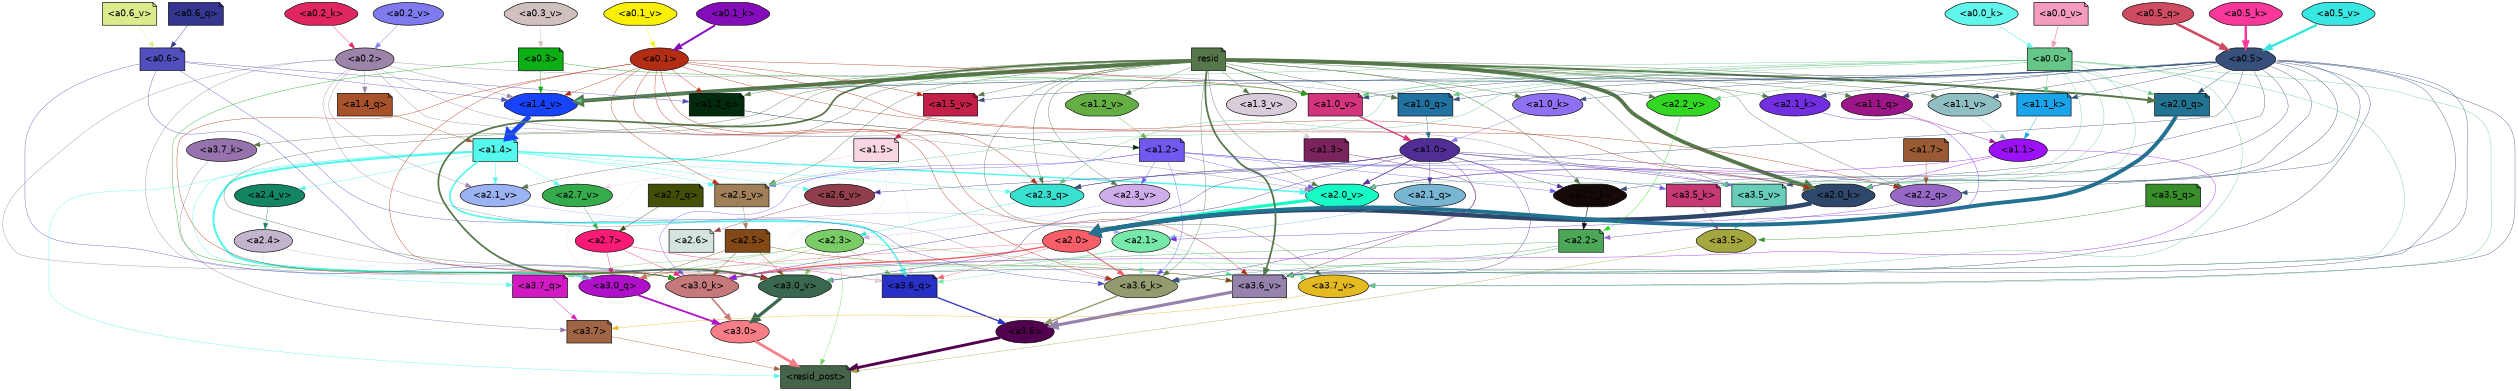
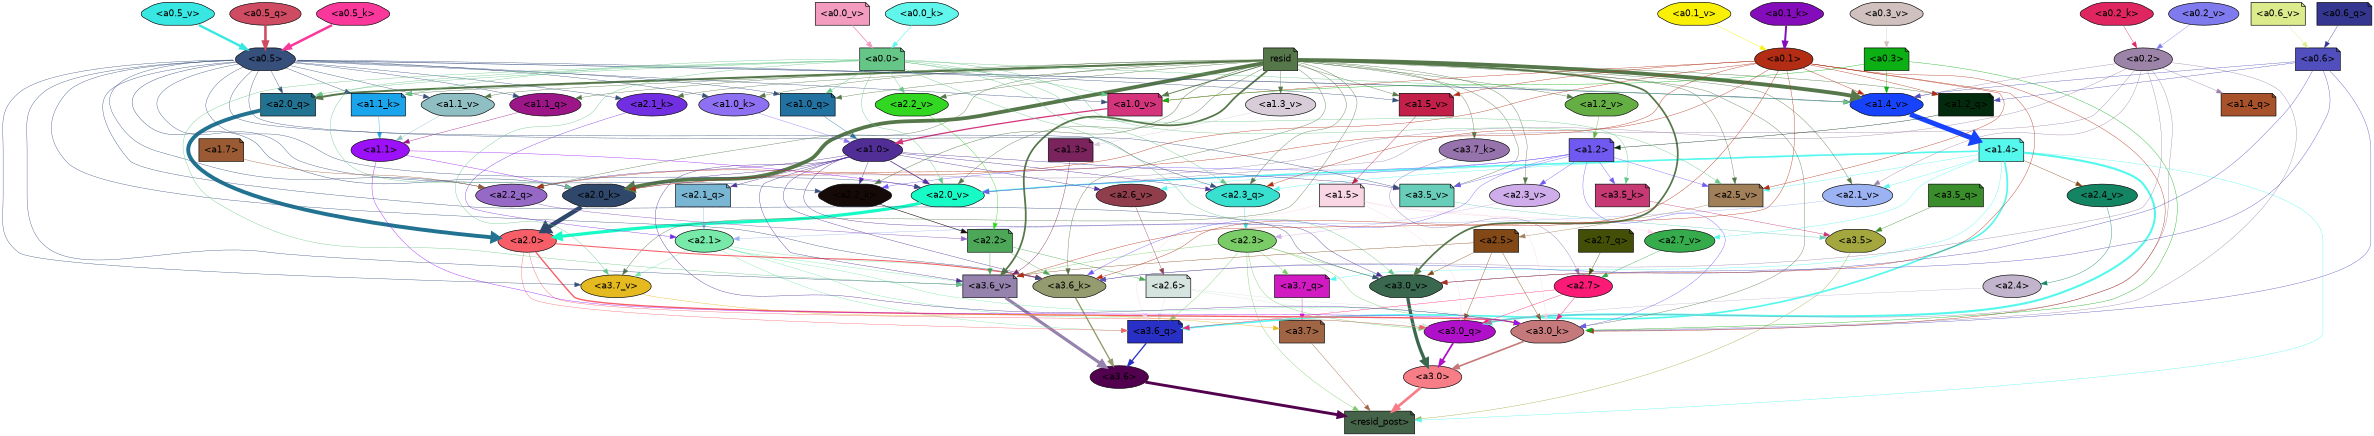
  strict digraph {
    splines=true
    node [color=black fontname=Helvetica shape=note style="filled, rounded"]
    edge [color="#56774a" penwidth=0.6]
    "<a3.7>" [fillcolor="#a06544"]
    "<resid_post>" [fillcolor="#456348"]
    "<a3.6>" [fillcolor="#52014e" shape=ellipse]
    "<a3.5>" [fillcolor="#a4a73e" shape=hexagon]
    "<a3.0>" [fillcolor="#f77d86" shape=ellipse]
    "<a2.3>" [fillcolor="#7acc66" shape=ellipse]
    "<a3.7_q>" [fillcolor="#d21ac2"]
    "<a3.6_q>" [fillcolor="#2930c6"]
    "<a3.0_q>" [fillcolor="#b010c9" shape=ellipse]
    "<a3.0_k>" [fillcolor="#c6797a" shape=hexagon]
    "<a3.6_v>" [fillcolor="#9582ad"]
    "<a3.0_v>" [fillcolor="#39684e" shape=hexagon]
    "<a1.4>" [fillcolor="#55f8ed"]
    "<a2.3_q>" [fillcolor="#38e0d0" shape=hexagon]
    "<a2.7_v>" [fillcolor="#35ab4c" shape=ellipse]
    "<a2.6_v>" [fillcolor="#903e4c" shape=ellipse]
    "<a2.5_v>" [fillcolor="#a17f59"]
    "<a2.4_v>" [fillcolor="#138563" shape=ellipse]
    "<a2.1_v>" [fillcolor="#9bb2f3" shape=ellipse]
    "<a2.0_v>" [fillcolor="#17fcc7" shape=hexagon]
    "<a2.7>" [fillcolor="#fb1b76" shape=ellipse]
    "<a2.6>" [fillcolor="#d6e4df"]
    "<a2.5>" [fillcolor="#824917"]
    "<a2.4>" [fillcolor="#c2b4cc" shape=ellipse]
    "<a2.1>" [fillcolor="#77eaa9" shape=ellipse]
    "<a2.0>" [fillcolor="#f75e67" shape=ellipse]
    "<a3.6_k>" [fillcolor="#949b6e" shape=hexagon]
    "<a3.7_v>" [fillcolor="#e5b920" shape=ellipse]
    "<a3.5_q>" [fillcolor="#398d2b"]
    "<a3.7_k>" [fillcolor="#9673ac" shape=ellipse]
    "<a3.5_k>" [fillcolor="#c63972"]
    "<a3.5_v>" [fillcolor="#68ceb9"]
    "<a1.5>" [fillcolor="#f8d6e4"]
    "<a0.2>" [fillcolor="#9c84a9" shape=ellipse]
    "<a2.0_k>" [fillcolor="#2f476a" shape=hexagon]
    "<a1.4_q>" [fillcolor="#a7522b"]
    "<a1.0_q>" [fillcolor="#2272a1"]
    "<a1.4_v>" [fillcolor="#1743fd" shape=hexagon]
    "<a1.0>" [fillcolor="#512e96" shape=hexagon]
    "<a2.2_q>" [fillcolor="#9769c7" shape=ellipse]
    "<a2.2_k>" [fillcolor="#160a09" shape=hexagon]
-   "<a2.1_q>" [fillcolor="#79b6d4" shape=ellipse]
+   "<a2.1_q>" [fillcolor="#79b6d4"]
    n43 [fillcolor="#56774a" label=resid]
    "<a2.0_q>" [fillcolor="#227291"]
    "<a2.1_k>" [fillcolor="#722fe2" shape=ellipse]
    "<a2.3_v>" [fillcolor="#ceadea" shape=ellipse]
    "<a2.2_v>" [fillcolor="#31d720" shape=hexagon]
    "<a1.2_q>" [fillcolor="#042a0e"]
    "<a1.1_q>" [fillcolor="#9d1687" shape=ellipse]
    "<a1.1_k>" [fillcolor="#19a4ec"]
    "<a1.0_k>" [fillcolor="#8e70f2" shape=ellipse]
    "<a1.5_v>" [fillcolor="#c22049"]
    "<a1.3_v>" [fillcolor="#d7ccd8" shape=ellipse]
    "<a1.2_v>" [fillcolor="#65ae44" shape=hexagon]
    "<a1.1_v>" [fillcolor="#8fbec3" shape=hexagon]
    "<a1.0_v>" [fillcolor="#d4347b"]
    "<a2.2>" [fillcolor="#4da758"]
    "<a1.2>" [fillcolor="#6f59f1"]
    "<a1.1>" [fillcolor="#9d11f8" shape=ellipse]
    "<a1.3>" [fillcolor="#7a235c"]
    "<a0.6>" [fillcolor="#514fbd"]
    "<a0.5>" [fillcolor="#374f7b" shape=hexagon]
    "<a0.1>" [fillcolor="#b22d13" shape=ellipse]
    "<a0.0>" [fillcolor="#66c687"]
    "<a0.3>" [fillcolor="#0db014"]
    "<a2.7_q>" [fillcolor="#434e06"]
    "<a1.7>" [fillcolor="#9a5b34"]
    "<a0.6_q>" [fillcolor="#34368f"]
    "<a0.5_q>" [fillcolor="#ce4b62" shape=ellipse]
    "<a0.5_k>" [fillcolor="#fa379b" shape=hexagon]
    "<a0.2_k>" [fillcolor="#e02660" shape=hexagon]
    "<a0.1_k>" [fillcolor="#850cba" shape=hexagon]
    "<a0.0_k>" [fillcolor="#61f6eb" shape=hexagon]
    "<a0.6_v>" [fillcolor="#dceb8c"]
    "<a0.5_v>" [fillcolor="#39e7e2" shape=hexagon]
    "<a0.3_v>" [fillcolor="#d0c0be" shape=hexagon]
    "<a0.2_v>" [fillcolor="#7f7aed" shape=ellipse]
    "<a0.1_v>" [fillcolor="#f9f005" shape=hexagon]
    "<a0.0_v>" [fillcolor="#f39cc0"]
    "<a3.7>" -> "<resid_post>" [color="#a06544" penwidth=0.6239100098609924]
    "<a3.6>" -> "<resid_post>" [color="#52014e" penwidth=4.569062113761902]
    "<a3.5>" -> "<resid_post>" [color="#a4a73e"]
    "<a3.0>" -> "<resid_post>" [color="#f77d86" penwidth=4.283544182777405]
    "<a2.3>" -> "<resid_post>" [color="#7acc66"]
    "<a2.3>" -> "<a3.7_q>" [color="#7acc66"]
    "<a2.3>" -> "<a3.6_q>" [color="#7acc66"]
    "<a2.3>" -> "<a3.0_q>" [color="#7acc66"]
    "<a2.3>" -> "<a3.0_k>" [color="#7acc66"]
    "<a2.3>" -> "<a3.6_v>" [color="#7acc66"]
    "<a2.3>" -> "<a3.0_v>" [color="#7acc66"]
    "<a3.7_q>" -> "<a3.7>" [color="#d21ac2"]
    "<a3.6_q>" -> "<a3.6>" [color="#2930c6" penwidth=2.03758105635643]
    "<a3.0_q>" -> "<a3.0>" [color="#b010c9" penwidth=2.8638100624084473]
    "<a3.0_k>" -> "<a3.0>" [color="#c6797a" penwidth=2.6274144649505615]
    "<a3.6_v>" -> "<a3.6>" [color="#9582ad" penwidth=5.002329230308533]
    "<a3.0_v>" -> "<a3.0>" [color="#39684e" penwidth=5.188832879066467]
    "<a1.4>" -> "<resid_post>" [color="#55f8ed"]
    "<a1.4>" -> "<a3.7_q>" [color="#55f8ed"]
    "<a1.4>" -> "<a3.6_q>" [color="#55f8ed" penwidth=2.6908124685287476]
    "<a1.4>" -> "<a3.0_q>" [color="#55f8ed" penwidth=3.32076895236969]
    "<a1.4>" -> "<a2.3_q>" [color="#55f8ed"]
    "<a1.4>" -> "<a2.7_v>" [color="#55f8ed"]
    "<a1.4>" -> "<a2.6_v>" [color="#55f8ed"]
    "<a1.4>" -> "<a2.5_v>" [color="#55f8ed"]
-   "<a1.4>" -> "<a2.4_v>" [color="#55f8ed"]
+   "<a1.4>" -> "<a2.4_v>" [color="#824917"]
    "<a1.4>" -> "<a2.1_v>" [color="#55f8ed"]
    "<a1.4>" -> "<a2.0_v>" [color="#55f8ed" penwidth=2.3065454959869385]
    "<a2.3_q>" -> "<a2.3>" [color="#38e0d0"]
    "<a2.7_v>" -> "<a2.7>" [color="#35ab4c"]
    "<a2.6_v>" -> "<a2.6>" [color="#903e4c"]
    "<a2.5_v>" -> "<a2.5>" [color="#a17f59"]
    "<a2.4_v>" -> "<a2.4>" [color="#138563"]
    "<a2.1_v>" -> "<a2.1>" [color="#9bb2f3"]
    "<a2.0_v>" -> "<a2.0>" [color="#17fcc7" penwidth=5.12138295173645]
    "<a2.7>" -> "<a3.6_q>" [color="#fb1b76"]
    "<a2.7>" -> "<a3.0_q>" [color="#fb1b76"]
    "<a2.7>" -> "<a3.0_k>" [color="#fb1b76"]
    "<a2.6>" -> "<a3.6_q>" [color="#d6e4df"]
    "<a2.6>" -> "<a3.0_q>" [color="#d6e4df"]
    "<a2.6>" -> "<a3.0_k>" [color="#d6e4df"]
    "<a2.5>" -> "<a3.0_q>" [color="#824917"]
    "<a2.5>" -> "<a3.0_k>" [color="#824917"]
    "<a2.5>" -> "<a3.6_v>" [color="#824917"]
    "<a2.5>" -> "<a3.0_v>" [color="#824917"]
    "<a2.4>" -> "<a3.0_q>" [color="#c2b4cc"]
    "<a2.1>" -> "<a3.6_q>" [color="#77eaa9"]
    "<a2.1>" -> "<a3.0_q>" [color="#77eaa9"]
    "<a2.1>" -> "<a3.0_k>" [color="#77eaa9"]
    "<a2.1>" -> "<a3.6_v>" [color="#77eaa9"]
    "<a2.1>" -> "<a3.6_k>" [color="#77eaa9"]
    "<a2.1>" -> "<a3.7_v>" [color="#77eaa9"]
    "<a2.0>" -> "<a3.6_q>" [color="#f75e67"]
    "<a2.0>" -> "<a3.0_q>" [color="#f75e67"]
    "<a2.0>" -> "<a3.0_k>" [color="#f75e67" penwidth=2.182972814887762]
    "<a2.0>" -> "<a3.6_k>" [color="#f75e67" penwidth=1.6254686117172241]
    "<a3.6_k>" -> "<a3.6>" [color="#949b6e" penwidth=2.174198240041733]
    "<a3.7_v>" -> "<a3.7>" [color="#e5b920"]
    "<a3.5_q>" -> "<a3.5>" [color="#398d2b"]
-   "<a3.7_k>" -> "<a3.7>" [color="#9673ac"]
+   "<a3.7_k>" -> "<a2.7>" [color="#9673ac"]
    "<a3.5_k>" -> "<a3.5>" [color="#c63972"]
    "<a3.5_v>" -> "<a3.5>" [color="#68ceb9"]
    "<a1.5>" -> "<a3.6_q>" [color="#f8d6e4"]
    "<a1.5>" -> "<a3.0_q>" [color="#f8d6e4"]
    "<a1.5>" -> "<a3.0_k>" [color="#f8d6e4"]
    "<a1.5>" -> "<a2.7_v>" [color="#f8d6e4"]
    "<a0.2>" -> "<a3.0_q>" [color="#9c84a9"]
    "<a0.2>" -> "<a3.0_k>" [color="#9c84a9"]
    "<a0.2>" -> "<a2.1_v>" [color="#9c84a9"]
    "<a0.2>" -> "<a2.0_v>" [color="#9c84a9"]
    "<a0.2>" -> "<a3.6_k>" [color="#9c84a9"]
    "<a0.2>" -> "<a2.0_k>" [color="#9c84a9"]
    "<a0.2>" -> "<a1.4_q>" [color="#9c84a9"]
-   "<a0.2>" -> "<a1.0_q>" [color="#9c84a9"]
    "<a0.2>" -> "<a1.4_v>" [color="#9c84a9"]
    "<a2.0_k>" -> "<a2.0>" [color="#2f476a" penwidth=7.056803464889526]
-   "<a1.4_q>" -> "<a1.4>" [color="#a7522b"]
    "<a1.0_q>" -> "<a1.0>" [color="#2272a1"]
    "<a1.4_v>" -> "<a1.4>" [color="#1743fd" penwidth=7.850657939910889]
    "<a1.0>" -> "<a3.0_k>" [color="#512e96"]
    "<a1.0>" -> "<a3.6_v>" [color="#512e96"]
    "<a1.0>" -> "<a3.0_v>" [color="#512e96"]
    "<a1.0>" -> "<a2.3_q>" [color="#512e96"]
    "<a1.0>" -> "<a2.6_v>" [color="#512e96"]
    "<a1.0>" -> "<a2.0_v>" [color="#512e96" penwidth=1.2192587852478027]
    "<a1.0>" -> "<a3.6_k>" [color="#512e96"]
    "<a1.0>" -> "<a3.5_v>" [color="#512e96"]
    "<a1.0>" -> "<a2.0_k>" [color="#512e96"]
    "<a1.0>" -> "<a2.2_q>" [color="#512e96"]
    "<a1.0>" -> "<a2.2_k>" [color="#512e96"]
    "<a1.0>" -> "<a2.1_q>" [color="#512e96"]
    "<a2.2_q>" -> "<a2.2>" [color="#9769c7" penwidth=0.7585353851318359]
    "<a2.2_k>" -> "<a2.2>" [color="#160a09" penwidth=0.87534499168396]
    "<a2.1_q>" -> "<a2.1>" [color="#79b6d4"]
    n43 -> "<a3.0_k>"
    n43 -> "<a3.6_v>" [penwidth=2.809220314025879]
    n43 -> "<a3.0_v>" [penwidth=2.754121422767639]
    n43 -> "<a2.3_q>"
    n43 -> "<a2.5_v>"
    n43 -> "<a2.1_v>"
    n43 -> "<a2.0_v>"
    n43 -> "<a3.6_k>"
    n43 -> "<a3.7_v>"
    n43 -> "<a3.7_k>"
    n43 -> "<a3.5_v>"
    n43 -> "<a2.0_k>" [penwidth=5.977519929409027]
    n43 -> "<a1.0_q>"
    n43 -> "<a1.4_v>" [penwidth=6.155339062213898]
    n43 -> "<a2.2_q>"
    n43 -> "<a2.2_k>" [penwidth=0.6805839538574219]
    n43 -> "<a2.0_q>" [penwidth=3.102177858352661]
    n43 -> "<a2.1_k>"
    n43 -> "<a2.3_v>"
    n43 -> "<a2.2_v>" [penwidth=0.6436443328857422]
    n43 -> "<a1.2_q>" [penwidth=0.6224298477172852]
    n43 -> "<a1.1_q>"
    n43 -> "<a1.1_k>"
    n43 -> "<a1.0_k>"
    n43 -> "<a1.5_v>"
    n43 -> "<a1.3_v>"
    n43 -> "<a1.2_v>"
    n43 -> "<a1.1_v>"
    n43 -> "<a1.0_v>" [penwidth=1.3890299797058105]
    "<a2.0_q>" -> "<a2.0>" [color="#227291" penwidth=6.189085364341736]
    "<a2.1_k>" -> "<a2.1>" [color="#722fe2"]
    "<a2.3_v>" -> "<a2.3>" [color="#ceadea"]
    "<a2.2_v>" -> "<a2.2>" [color="#31d720"]
    "<a1.2_q>" -> "<a1.2>" [color="#042a0e" penwidth=0.6036911010742188]
    "<a1.1_q>" -> "<a1.1>" [color="#9d1687"]
    "<a1.1_k>" -> "<a1.1>" [color="#19a4ec"]
    "<a1.0_k>" -> "<a1.0>" [color="#8e70f2"]
    "<a1.5_v>" -> "<a1.5>" [color="#c22049"]
    "<a1.3_v>" -> "<a1.3>" [color="#d7ccd8"]
    "<a1.2_v>" -> "<a1.2>" [color="#65ae44"]
    "<a1.1_v>" -> "<a1.1>" [color="#8fbec3"]
    "<a1.0_v>" -> "<a1.0>" [color="#d4347b" penwidth=2.021620035171509]
-   "<a2.2>" -> "<a3.0_k>" [color="#4da758" penwidth=0.6065438985824585]
+   "<a2.2>" -> "<a2.6>" [color="#4da758" penwidth=0.6065438985824585]
    "<a2.2>" -> "<a3.6_v>" [color="#4da758"]
    "<a2.2>" -> "<a3.6_k>" [color="#4da758"]
    "<a1.2>" -> "<a3.0_k>" [color="#6f59f1"]
    "<a1.2>" -> "<a2.5_v>" [color="#6f59f1"]
    "<a1.2>" -> "<a2.0_v>" [color="#6f59f1"]
    "<a1.2>" -> "<a3.6_k>" [color="#6f59f1"]
    "<a1.2>" -> "<a3.5_k>" [color="#6f59f1"]
    "<a1.2>" -> "<a3.5_v>" [color="#6f59f1"]
    "<a1.2>" -> "<a2.2_k>" [color="#6f59f1"]
    "<a1.2>" -> "<a2.3_v>" [color="#6f59f1"]
    "<a1.1>" -> "<a3.0_k>" [color="#9d11f8"]
    "<a1.1>" -> "<a2.0_v>" [color="#9d11f8"]
    "<a1.1>" -> "<a2.0_k>" [color="#9d11f8"]
    "<a1.3>" -> "<a3.6_v>" [color="#7a235c"]
    "<a0.6>" -> "<a3.0_k>" [color="#514fbd"]
    "<a0.6>" -> "<a3.0_v>" [color="#514fbd"]
    "<a0.6>" -> "<a3.6_k>" [color="#514fbd"]
    "<a0.6>" -> "<a1.4_v>" [color="#514fbd"]
    "<a0.6>" -> "<a1.2_q>" [color="#514fbd"]
    "<a0.5>" -> "<a3.6_v>" [color="#374f7b"]
    "<a0.5>" -> "<a3.0_v>" [color="#374f7b" penwidth=0.6120390892028809]
    "<a0.5>" -> "<a2.3_q>" [color="#374f7b"]
    "<a0.5>" -> "<a2.0_v>" [color="#374f7b"]
    "<a0.5>" -> "<a3.6_k>" [color="#374f7b"]
    "<a0.5>" -> "<a3.7_v>" [color="#374f7b"]
    "<a0.5>" -> "<a3.5_v>" [color="#374f7b"]
    "<a0.5>" -> "<a2.0_k>" [color="#374f7b" penwidth=0.658348560333252]
    "<a0.5>" -> "<a1.0_q>" [color="#374f7b"]
    "<a0.5>" -> "<a1.4_v>" [color="#374f7b" penwidth=0.9002184867858887]
    "<a0.5>" -> "<a2.2_q>" [color="#374f7b"]
    "<a0.5>" -> "<a2.2_k>" [color="#374f7b"]
    "<a0.5>" -> "<a2.0_q>" [color="#374f7b"]
    "<a0.5>" -> "<a2.1_k>" [color="#374f7b"]
    "<a0.5>" -> "<a1.1_q>" [color="#374f7b"]
    "<a0.5>" -> "<a1.1_k>" [color="#374f7b"]
    "<a0.5>" -> "<a1.0_k>" [color="#374f7b"]
    "<a0.5>" -> "<a1.5_v>" [color="#374f7b"]
    "<a0.5>" -> "<a1.1_v>" [color="#374f7b"]
    "<a0.5>" -> "<a1.0_v>" [color="#374f7b"]
    "<a0.1>" -> "<a3.0_k>" [color="#b22d13"]
    "<a0.1>" -> "<a3.6_v>" [color="#b22d13"]
    "<a0.1>" -> "<a3.0_v>" [color="#b22d13"]
    "<a0.1>" -> "<a2.3_q>" [color="#b22d13"]
    "<a0.1>" -> "<a2.5_v>" [color="#b22d13"]
    "<a0.1>" -> "<a3.6_k>" [color="#b22d13"]
    "<a0.1>" -> "<a2.0_k>" [color="#b22d13"]
    "<a0.1>" -> "<a1.4_v>" [color="#b22d13"]
    "<a0.1>" -> "<a2.2_q>" [color="#b22d13"]
    "<a0.1>" -> "<a1.2_q>" [color="#b22d13"]
    "<a0.1>" -> "<a1.5_v>" [color="#b22d13"]
    "<a0.1>" -> "<a1.0_v>" [color="#b22d13"]
    "<a0.0>" -> "<a3.6_v>" [color="#66c687"]
    "<a0.0>" -> "<a3.0_v>" [color="#66c687"]
    "<a0.0>" -> "<a2.3_q>" [color="#66c687"]
    "<a0.0>" -> "<a2.5_v>" [color="#66c687"]
    "<a0.0>" -> "<a2.0_v>" [color="#66c687"]
    "<a0.0>" -> "<a3.7_v>" [color="#66c687"]
    "<a0.0>" -> "<a3.5_k>" [color="#66c687"]
    "<a0.0>" -> "<a2.0_k>" [color="#66c687"]
    "<a0.0>" -> "<a1.0_q>" [color="#66c687"]
    "<a0.0>" -> "<a1.4_v>" [color="#66c687"]
    "<a0.0>" -> "<a2.0_q>" [color="#66c687"]
    "<a0.0>" -> "<a2.2_v>" [color="#66c687"]
    "<a0.0>" -> "<a1.1_k>" [color="#66c687"]
    "<a0.0>" -> "<a1.0_v>" [color="#66c687"]
    "<a0.3>" -> "<a3.0_k>" [color="#0db014"]
    "<a0.3>" -> "<a1.4_v>" [color="#0db014"]
    "<a0.3>" -> "<a1.0_v>" [color="#0db014"]
    "<a2.7_q>" -> "<a2.7>" [color="#434e06"]
    "<a1.7>" -> "<a2.2_q>" [color="#9a5b34"]
    "<a0.6_q>" -> "<a0.6>" [color="#34368f"]
    "<a0.5_q>" -> "<a0.5>" [color="#ce4b62" penwidth=4.077653527259827]
    "<a0.5_k>" -> "<a0.5>" [color="#fa379b" penwidth=3.968934178352356]
    "<a0.2_k>" -> "<a0.2>" [color="#e02660"]
    "<a0.1_k>" -> "<a0.1>" [color="#850cba" penwidth=3.0963125228881836]
    "<a0.0_k>" -> "<a0.0>" [color="#61f6eb" penwidth=1.0073614120483398]
    "<a0.6_v>" -> "<a0.6>" [color="#dceb8c"]
    "<a0.5_v>" -> "<a0.5>" [color="#39e7e2" penwidth=3.7172799110412598]
    "<a0.3_v>" -> "<a0.3>" [color="#d0c0be"]
    "<a0.2_v>" -> "<a0.2>" [color="#7f7aed"]
    "<a0.1_v>" -> "<a0.1>" [color="#f9f005" penwidth=0.602088451385498]
    "<a0.0_v>" -> "<a0.0>" [color="#f39cc0" penwidth=1.3448786735534668]
  }
